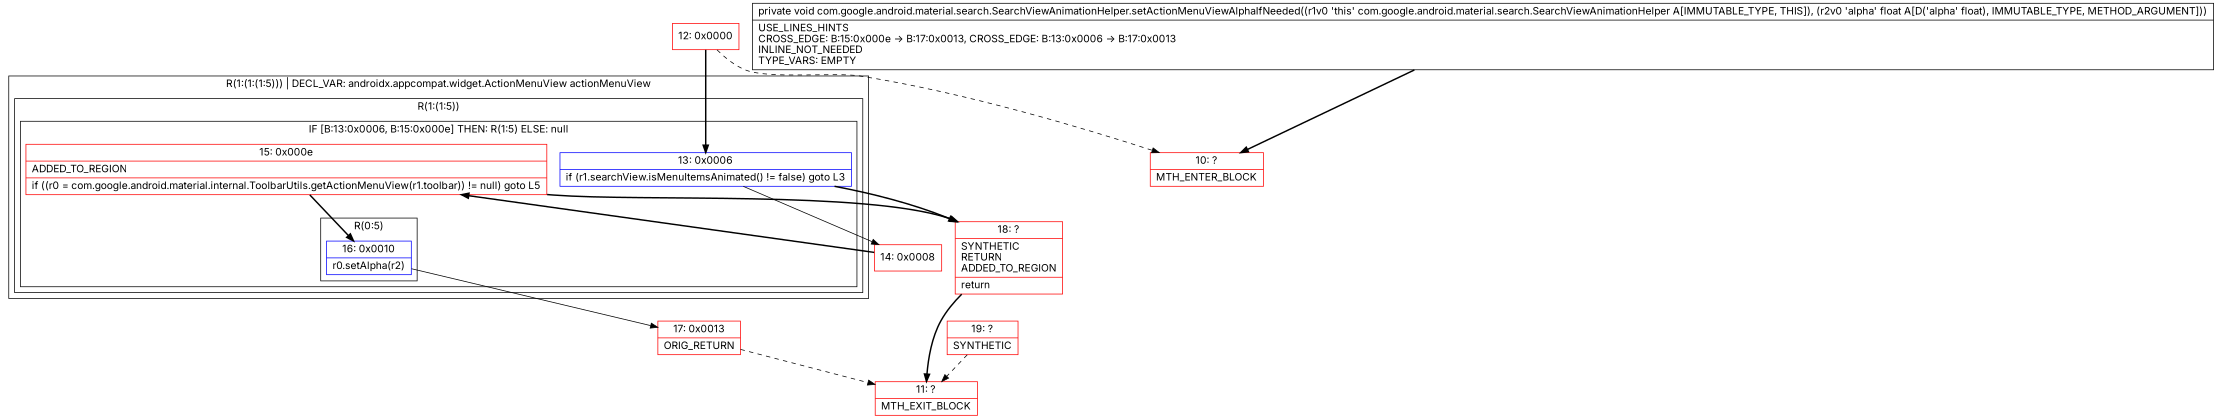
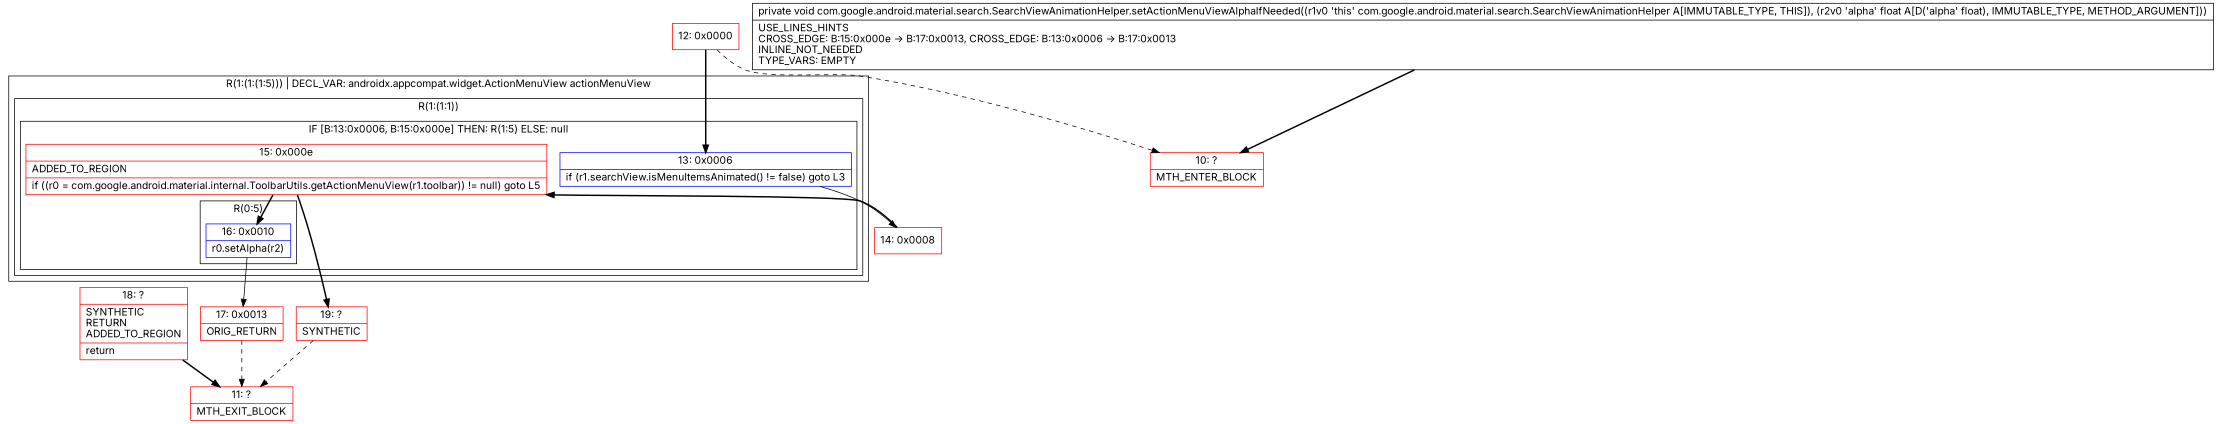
  digraph {
    fontname=Inter
    node [color=red fontname=Inter shape=record]
    edge [fontname=Inter style=bold]
    n1 [color=blue label="{16\:\ 0x0010|r0.setAlpha(r2)\l}"]
    n2 [color=blue label="{13\:\ 0x0006|if (r1.searchView.isMenuItemsAnimated() != false) goto L3\l}"]
    n3 [label="{15\:\ 0x000e|ADDED_TO_REGION\l|if ((r0 = com.google.android.material.internal.ToolbarUtils.getActionMenuView(r1.toolbar)) != null) goto L5\l}"]
    n4 [label="{17\:\ 0x0013|ORIG_RETURN\l}"]
    n5 [label="{14\:\ 0x0008}"]
    n6 [label="{18\:\ ?|SYNTHETIC\lRETURN\lADDED_TO_REGION\l|return\l}"]
    n7 [label="{19\:\ ?|SYNTHETIC\l}"]
    n8 [label="{11\:\ ?|MTH_EXIT_BLOCK\l}"]
    n9 [label="{10\:\ ?|MTH_ENTER_BLOCK\l}"]
    n10 [label="{12\:\ 0x0000}"]
    n11 [label="{private void com.google.android.material.search.SearchViewAnimationHelper.setActionMenuViewAlphaIfNeeded((r1v0 'this' com.google.android.material.search.SearchViewAnimationHelper A[IMMUTABLE_TYPE, THIS]), (r2v0 'alpha' float A[D('alpha' float), IMMUTABLE_TYPE, METHOD_ARGUMENT]))  | USE_LINES_HINTS\lCROSS_EDGE: B:15:0x000e \-\> B:17:0x0013, CROSS_EDGE: B:13:0x0006 \-\> B:17:0x0013\lINLINE_NOT_NEEDED\lTYPE_VARS: EMPTY\l}" color=""]
    subgraph cluster_1 {
      label="R(1:(1:(1:5))) | DECL_VAR: androidx.appcompat.widget.ActionMenuView actionMenuView\l"
      subgraph cluster_2 {
-       label="R(1:(1:5))"
+       label="R(1:(1:1))"
        subgraph cluster_3 {
          label="IF [B:13:0x0006, B:15:0x000e] THEN: R(1:5) ELSE: null"
          n2
          n3
          subgraph cluster_4 {
            label="R(0:5)"
            n1
          }
        }
      }
    }
    n1 -> n4 [style=solid]
    n2 -> n5 [style=solid]
-   n2 -> n6
    n3 -> n1
-   n3 -> n6
+   n3 -> n7
    n4 -> n8 [style=dashed]
    n5 -> n3
    n6 -> n8
    n7 -> n8 [style=dashed]
    n10 -> n2
    n10 -> n9 [style=dashed]
    n11 -> n9
  }
